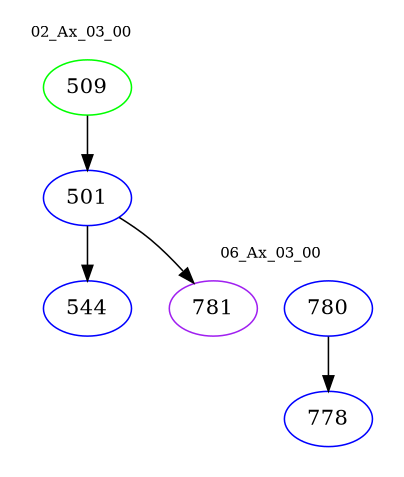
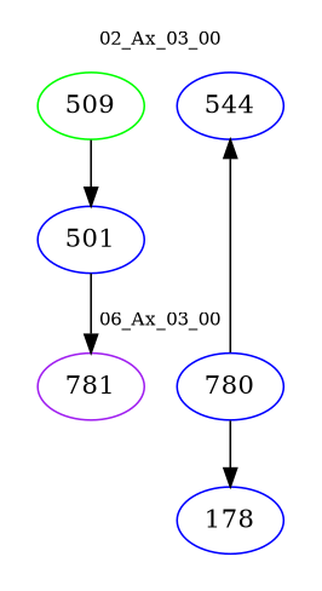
  digraph {
    node [color=blue]
    edge [color=black]
    n1 [label=780]
-   n2 [label=778]
+   n2 [label=178]
    n3 [color=purple label=781]
    n4 [color=green label=509]
    n5 [label=501]
    n6 [label=544]
    subgraph cluster_1 {
      color=white
      fontsize=10
      label="06_Ax_03_00"
      n1
      n2
      n3
    }
    subgraph cluster_2 {
      color=white
      fontsize=10
      label="02_Ax_03_00"
      n4
      n5
      n6
    }
    n1 -> n2
    n4 -> n5
    n5 -> n3
-   n5 -> n6
+   n1 -> n6
  }
